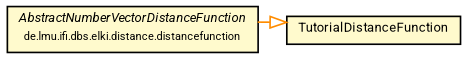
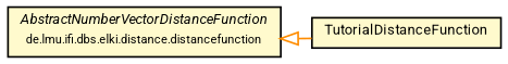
  digraph {
    nodesep=0.15
    rankdir=LR
    ranksep=0.25
    node [fontcolor=black fontname=Roboto fontsize=8 margin=0 shape=plaintext]
    n1 [height=0 label=<<table title="de.lmu.ifi.dbs.elki.distance.distancefunction.AbstractNumberVectorDistanceFunction" border="0" cellborder="1" cellspacing="0" cellpadding="2" bgcolor="LemonChiffon" href="../../de/lmu/ifi/dbs/elki/distance/distancefunction/AbstractNumberVectorDistanceFunction.html" target="_parent"> 		<tr><td><table border="0" cellspacing="0" cellpadding="1"> 		<tr><td align="center" balign="center"> <font face="Roboto"><i>AbstractNumberVectorDistanceFunction</i></font> </td></tr> 		<tr><td align="center" balign="center"> <font face="Roboto" point-size="7.0">de.lmu.ifi.dbs.elki.distance.distancefunction</font> </td></tr> 		</table></td></tr> 		</table>> width=0]
    n2 [height=0 label=<<table title="tutorial.distancefunction.TutorialDistanceFunction" border="0" cellborder="1" cellspacing="0" cellpadding="2" bgcolor="lemonChiffon" href="TutorialDistanceFunction.html" target="_parent"> 		<tr><td><table border="0" cellspacing="0" cellpadding="1"> 		<tr><td align="center" balign="center"> <font face="Roboto">TutorialDistanceFunction</font> </td></tr> 		</table></td></tr> 		</table>> width=0]
-   n2 -> n1 [arrowtail=empty color=darkorange dir=back fontname=Roboto fontsize=7 labelfontname=Roboto labelfontsize=7 weight=10]
+   n1 -> n2 [arrowtail=empty color=darkorange dir=back fontname=Roboto fontsize=7 labelfontname=Roboto labelfontsize=7 weight=10]
  }
